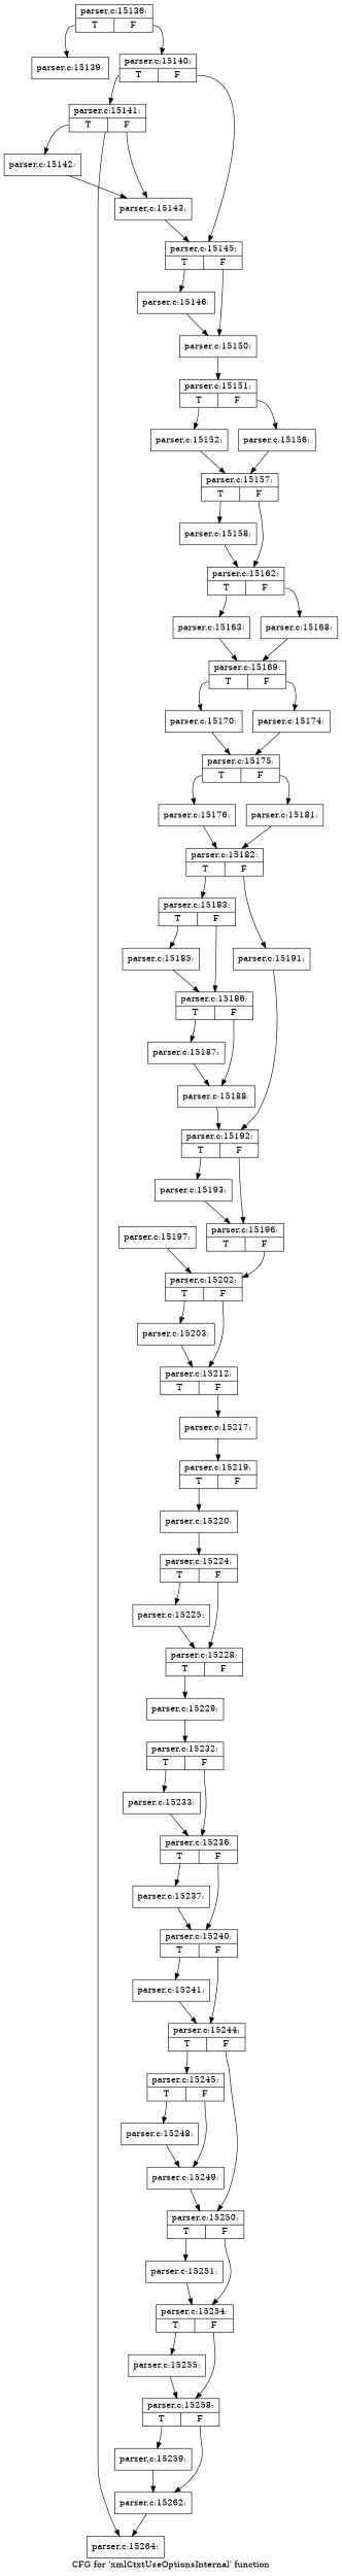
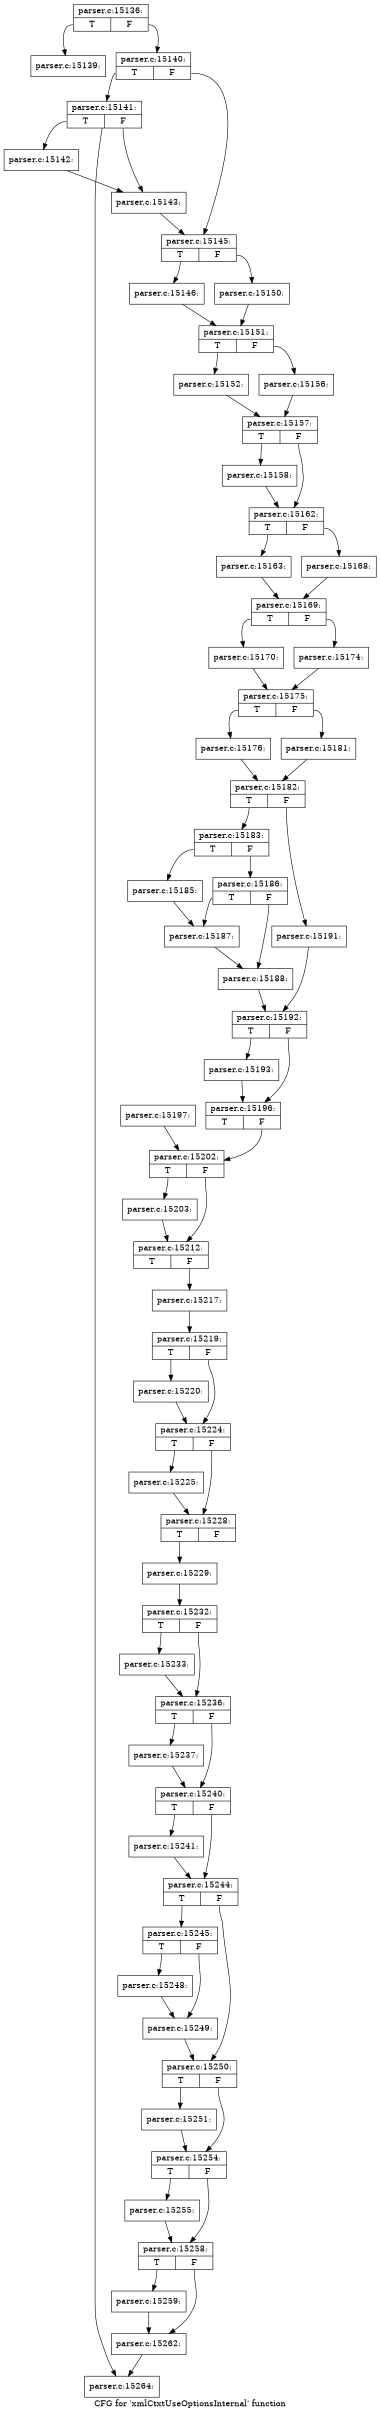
  digraph {
    label="CFG for 'xmlCtxtUseOptionsInternal' function"
    node [shape=record]
    n1 [label="{parser.c:15136:|{<s0>T|<s1>F}}"]
    n2 [label="{parser.c:15139:}"]
    n3 [label="{parser.c:15140:|{<s0>T|<s1>F}}"]
    n4 [label="{parser.c:15141:|{<s0>T|<s1>F}}"]
    n5 [label="{parser.c:15145:|{<s0>T|<s1>F}}"]
    n6 [label="{parser.c:15264:}"]
    n7 [label="{parser.c:15142:}"]
    n8 [label="{parser.c:15143:}"]
    n9 [label="{parser.c:15146:}"]
    n10 [label="{parser.c:15150:}"]
    n11 [label="{parser.c:15151:|{<s0>T|<s1>F}}"]
    n12 [label="{parser.c:15152:}"]
    n13 [label="{parser.c:15156:}"]
    n14 [label="{parser.c:15157:|{<s0>T|<s1>F}}"]
    n15 [label="{parser.c:15158:}"]
    n16 [label="{parser.c:15162:|{<s0>T|<s1>F}}"]
    n17 [label="{parser.c:15163:}"]
    n18 [label="{parser.c:15168:}"]
    n19 [label="{parser.c:15169:|{<s0>T|<s1>F}}"]
    n20 [label="{parser.c:15170:}"]
    n21 [label="{parser.c:15174:}"]
    n22 [label="{parser.c:15175:|{<s0>T|<s1>F}}"]
    n23 [label="{parser.c:15176:}"]
    n24 [label="{parser.c:15181:}"]
    n25 [label="{parser.c:15182:|{<s0>T|<s1>F}}"]
    n26 [label="{parser.c:15183:|{<s0>T|<s1>F}}"]
    n27 [label="{parser.c:15191:}"]
    n28 [label="{parser.c:15185:}"]
    n29 [label="{parser.c:15186:|{<s0>T|<s1>F}}"]
    n30 [label="{parser.c:15192:|{<s0>T|<s1>F}}"]
    n31 [label="{parser.c:15187:}"]
    n32 [label="{parser.c:15188:}"]
    n33 [label="{parser.c:15193:}"]
    n34 [label="{parser.c:15196:|{<s0>T|<s1>F}}"]
    n35 [label="{parser.c:15202:|{<s0>T|<s1>F}}"]
    n36 [label="{parser.c:15197:}"]
    n37 [label="{parser.c:15203:}"]
    n38 [label="{parser.c:15212:|{<s0>T|<s1>F}}"]
    n39 [label="{parser.c:15217:}"]
    n40 [label="{parser.c:15219:|{<s0>T|<s1>F}}"]
    n41 [label="{parser.c:15220:}"]
    n42 [label="{parser.c:15224:|{<s0>T|<s1>F}}"]
    n43 [label="{parser.c:15225:}"]
    n44 [label="{parser.c:15228:|{<s0>T|<s1>F}}"]
    n45 [label="{parser.c:15229:}"]
    n46 [label="{parser.c:15232:|{<s0>T|<s1>F}}"]
    n47 [label="{parser.c:15233:}"]
    n48 [label="{parser.c:15236:|{<s0>T|<s1>F}}"]
    n49 [label="{parser.c:15237:}"]
    n50 [label="{parser.c:15240:|{<s0>T|<s1>F}}"]
    n51 [label="{parser.c:15241:}"]
    n52 [label="{parser.c:15244:|{<s0>T|<s1>F}}"]
    n53 [label="{parser.c:15245:|{<s0>T|<s1>F}}"]
    n54 [label="{parser.c:15250:|{<s0>T|<s1>F}}"]
    n55 [label="{parser.c:15248:}"]
    n56 [label="{parser.c:15249:}"]
    n57 [label="{parser.c:15251:}"]
    n58 [label="{parser.c:15254:|{<s0>T|<s1>F}}"]
    n59 [label="{parser.c:15255:}"]
    n60 [label="{parser.c:15258:|{<s0>T|<s1>F}}"]
    n61 [label="{parser.c:15259:}"]
    n62 [label="{parser.c:15262:}"]
    n1 -> n2 [tailport=s0]
    n1 -> n3 [tailport=s1]
    n3 -> n4 [tailport=s0]
    n3 -> n5 [tailport=s1]
    n4 -> n6
    n4 -> n7 [tailport=s0]
    n4 -> n8 [tailport=s1]
    n5 -> n9 [tailport=s0]
    n5 -> n10 [tailport=s1]
    n7 -> n8
    n8 -> n5
-   n9 -> n10
+   n9 -> n11
    n10 -> n11
    n11 -> n12 [tailport=s0]
    n11 -> n13 [tailport=s1]
    n12 -> n14
    n13 -> n14
    n14 -> n15 [tailport=s0]
    n14 -> n16 [tailport=s1]
    n15 -> n16
    n16 -> n17 [tailport=s0]
    n16 -> n18 [tailport=s1]
    n17 -> n19
    n18 -> n19
    n19 -> n20 [tailport=s0]
    n19 -> n21 [tailport=s1]
    n20 -> n22
    n21 -> n22
    n22 -> n23 [tailport=s0]
    n22 -> n24 [tailport=s1]
    n23 -> n25
    n24 -> n25
    n25 -> n26 [tailport=s0]
    n25 -> n27 [tailport=s1]
    n26 -> n28 [tailport=s0]
    n26 -> n29 [tailport=s1]
    n27 -> n30
-   n28 -> n29
+   n28 -> n31
    n29 -> n31 [tailport=s0]
    n29 -> n32 [tailport=s1]
    n30 -> n33 [tailport=s0]
    n30 -> n34 [tailport=s1]
    n31 -> n32
    n32 -> n30
    n33 -> n34
    n34 -> n35 [tailport=s1]
    n35 -> n37 [tailport=s0]
    n35 -> n38 [tailport=s1]
    n36 -> n35
    n37 -> n38
    n38 -> n39 [tailport=s1]
    n39 -> n40
    n40 -> n41 [tailport=s0]
+   n40 -> n42 [tailport=s1]
    n41 -> n42
    n42 -> n43 [tailport=s0]
    n42 -> n44 [tailport=s1]
    n43 -> n44
    n44 -> n45 [tailport=s0]
    n45 -> n46
    n46 -> n47 [tailport=s0]
    n46 -> n48 [tailport=s1]
    n47 -> n48
    n48 -> n49 [tailport=s0]
    n48 -> n50 [tailport=s1]
    n49 -> n50
    n50 -> n51 [tailport=s0]
    n50 -> n52 [tailport=s1]
    n51 -> n52
    n52 -> n53 [tailport=s0]
    n52 -> n54 [tailport=s1]
    n53 -> n55 [tailport=s0]
    n53 -> n56 [tailport=s1]
    n54 -> n57 [tailport=s0]
    n54 -> n58 [tailport=s1]
    n55 -> n56
    n56 -> n54
    n57 -> n58
    n58 -> n59 [tailport=s0]
    n58 -> n60 [tailport=s1]
    n59 -> n60
    n60 -> n61 [tailport=s0]
    n60 -> n62 [tailport=s1]
    n61 -> n62
    n62 -> n6
  }
